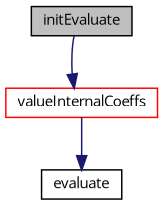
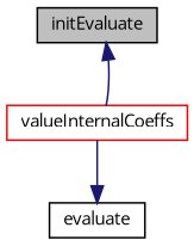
  digraph {
    fontname="Open Sans"
    rankdir=TB
    node [color=black fontname="Open Sans" fontsize=10 shape=record]
    edge [color=midnightblue fontname="Open Sans" fontsize=10 labelfontname=FreeSans labelfontsize=10 style=solid]
    n1 [fillcolor=grey75 fontcolor=black height=0.2 label=initEvaluate style=filled width=0.4]
    n2 [color=red height=0.2 label=valueInternalCoeffs width=0.4]
    n3 [height=0.2 label=evaluate width=0.4]
-   n1 -> n2
+   n2 -> n1
    n2 -> n3
  }
